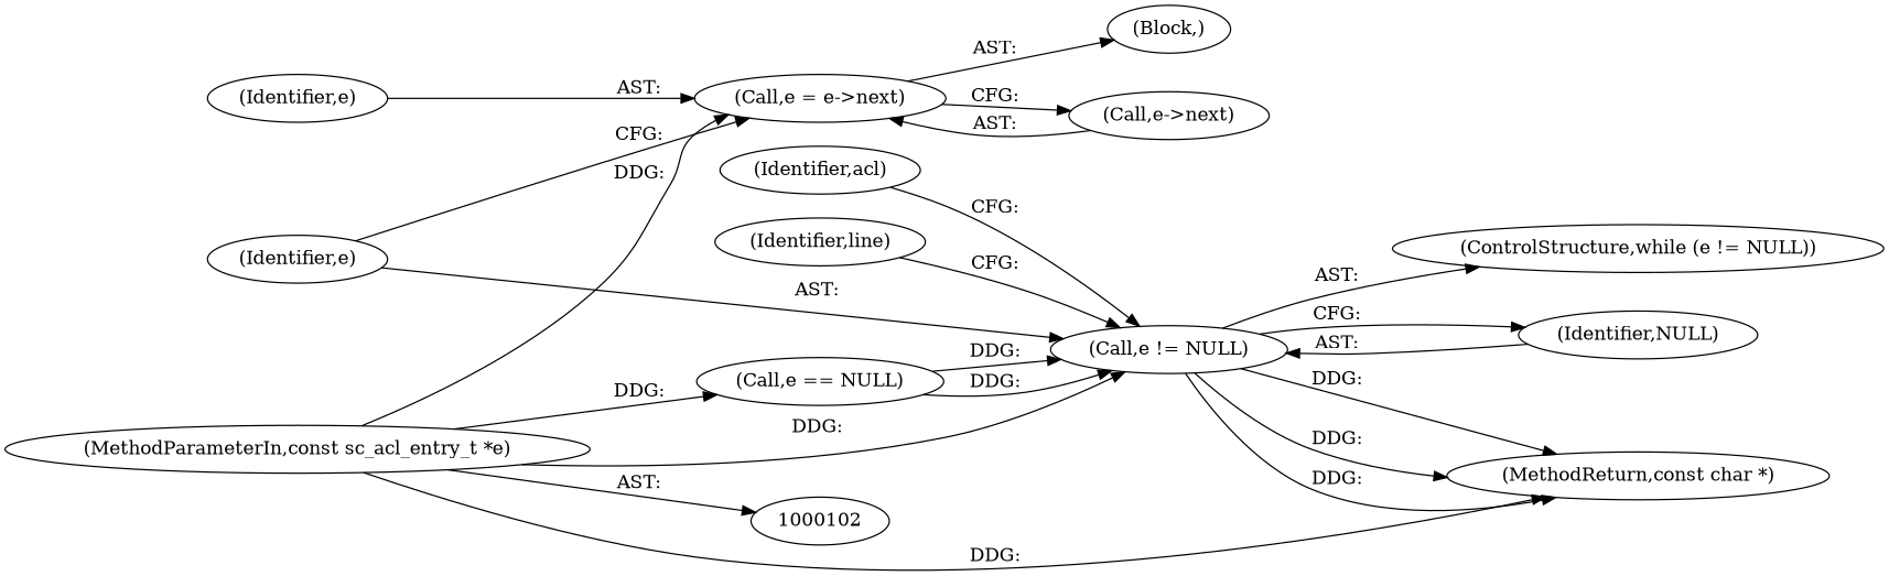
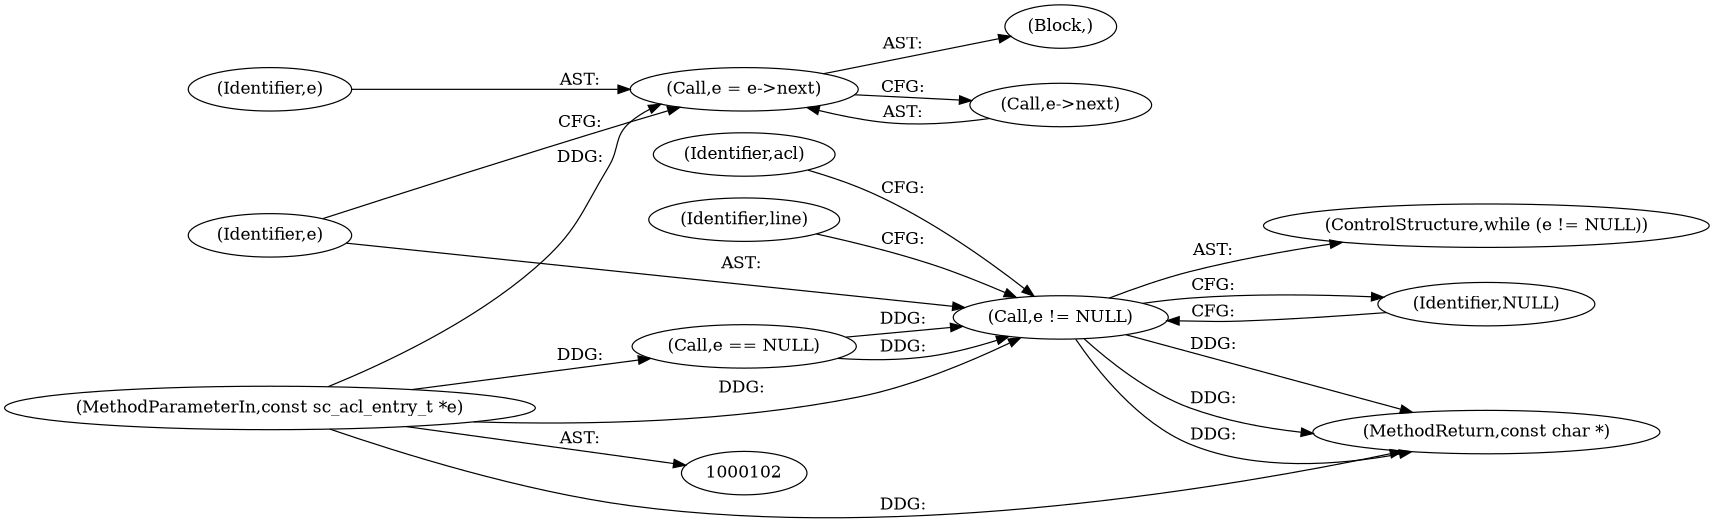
  digraph {
    rankdir=LR
    n1 [label="(Call,e = e->next)"]
    n2 [label="(Call,e->next)"]
    n3 [label="(Block,)"]
    n4 [label="(Call,e != NULL)"]
    n5 [label="(MethodReturn,const char *)"]
    n6 [label="(Identifier,NULL)"]
    n7 [label="(ControlStructure,while (e != NULL))"]
    n8 [label="(MethodParameterIn,const sc_acl_entry_t *e)"]
    n9 [label="(Call,e == NULL)"]
    1000102
    n11 [label="(Identifier,e)"]
    n12 [label="(Identifier,line)"]
    n13 [label="(Identifier,acl)"]
    n14 [label="(Identifier,e)"]
    n1 -> n2 [label="CFG: "]
    n1 -> n3 [label="AST: "]
    n2 -> n1 [label="AST: "]
    n4 -> n5 [label="DDG: "]
    n4 -> n5 [label="DDG: "]
    n4 -> n5 [label="DDG: "]
    n4 -> n6 [label="CFG: "]
    n4 -> n7 [label="AST: "]
-   n6 -> n4 [label="AST: "]
+   n6 -> n4 [label="CFG: "]
    n8 -> n1 [label="DDG: "]
    n8 -> n4 [label="DDG: "]
    n8 -> n5 [label="DDG: "]
    n8 -> n9 [label="DDG: "]
    n8 -> 1000102 [label="AST: "]
    n9 -> n4 [label="DDG: "]
    n9 -> n4 [label="DDG: "]
    n11 -> n1 [label="AST: "]
    n12 -> n4 [label="CFG: "]
    n13 -> n4 [label="CFG: "]
    n14 -> n1 [label="CFG: "]
    n14 -> n4 [label="AST: "]
  }
